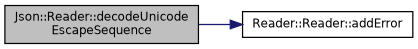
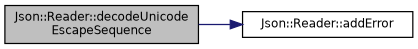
  digraph {
    rankdir=LR
    node [color=black fontname=Helvetica fontsize=10 shape=record style=filled]
    n1 [fillcolor=grey75 fontcolor=black height=0.2 label="Json::Reader::decodeUnicode\lEscapeSequence" width=0.4]
-   n2 [fillcolor=white height=0.2 label="Reader::Reader::addError" width=0.4]
+   n2 [fillcolor=white height=0.2 label="Json::Reader::addError" width=0.4]
    n1 -> n2 [color=midnightblue fontname=Helvetica fontsize=10 labelfontname=Helvetica labelfontsize=10 style=solid]
  }
